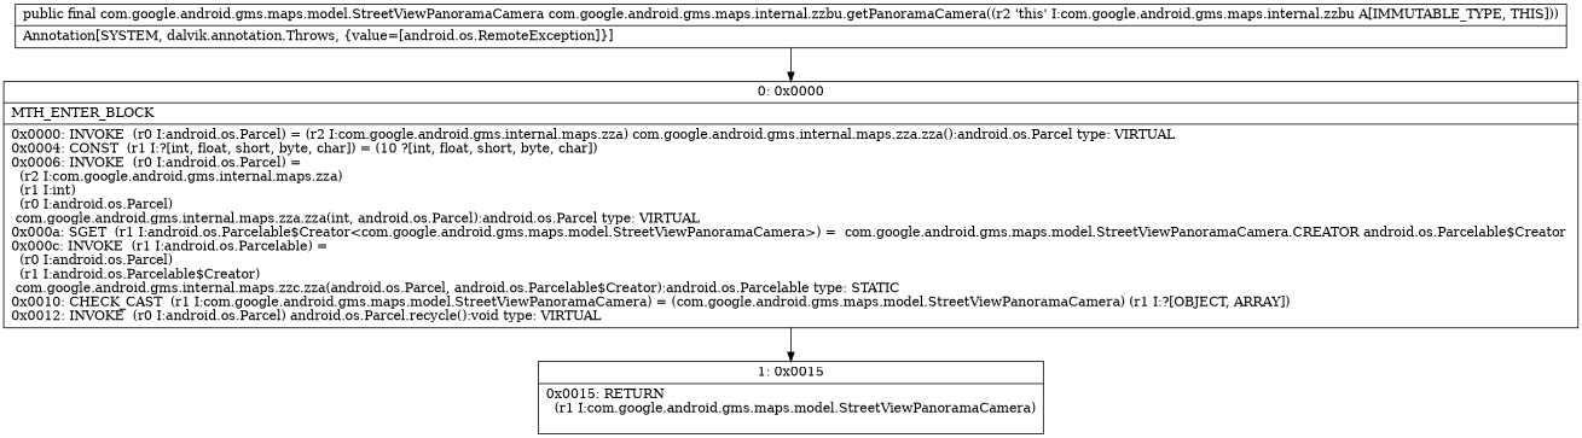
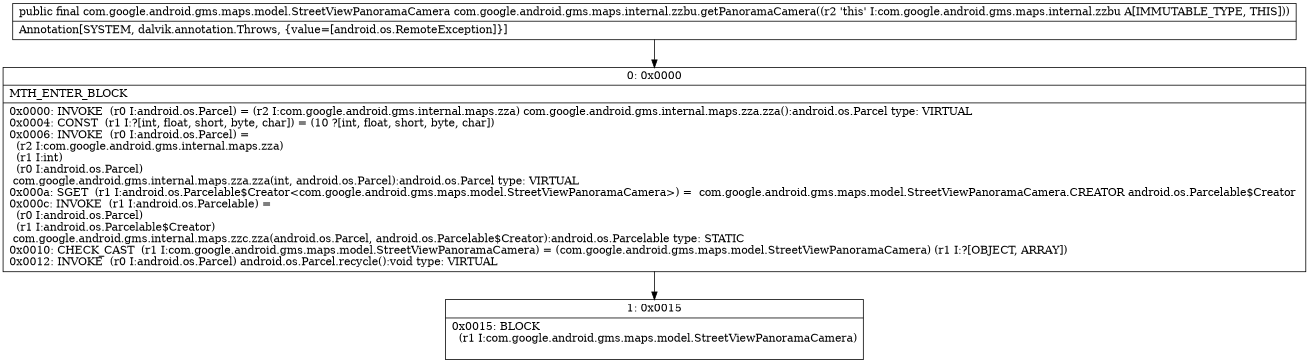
  digraph {
    node [shape=record]
    n1 [label="{0\:\ 0x0000|MTH_ENTER_BLOCK\l|0x0000: INVOKE  (r0 I:android.os.Parcel) = (r2 I:com.google.android.gms.internal.maps.zza) com.google.android.gms.internal.maps.zza.zza():android.os.Parcel type: VIRTUAL \l0x0004: CONST  (r1 I:?[int, float, short, byte, char]) = (10 ?[int, float, short, byte, char]) \l0x0006: INVOKE  (r0 I:android.os.Parcel) = \l  (r2 I:com.google.android.gms.internal.maps.zza)\l  (r1 I:int)\l  (r0 I:android.os.Parcel)\l com.google.android.gms.internal.maps.zza.zza(int, android.os.Parcel):android.os.Parcel type: VIRTUAL \l0x000a: SGET  (r1 I:android.os.Parcelable$Creator\<com.google.android.gms.maps.model.StreetViewPanoramaCamera\>) =  com.google.android.gms.maps.model.StreetViewPanoramaCamera.CREATOR android.os.Parcelable$Creator \l0x000c: INVOKE  (r1 I:android.os.Parcelable) = \l  (r0 I:android.os.Parcel)\l  (r1 I:android.os.Parcelable$Creator)\l com.google.android.gms.internal.maps.zzc.zza(android.os.Parcel, android.os.Parcelable$Creator):android.os.Parcelable type: STATIC \l0x0010: CHECK_CAST  (r1 I:com.google.android.gms.maps.model.StreetViewPanoramaCamera) = (com.google.android.gms.maps.model.StreetViewPanoramaCamera) (r1 I:?[OBJECT, ARRAY]) \l0x0012: INVOKE  (r0 I:android.os.Parcel) android.os.Parcel.recycle():void type: VIRTUAL \l}"]
-   n2 [label="{1\:\ 0x0015|0x0015: RETURN  \l  (r1 I:com.google.android.gms.maps.model.StreetViewPanoramaCamera)\l \l}"]
+   n2 [label="{1\:\ 0x0015|0x0015: BLOCK  \l  (r1 I:com.google.android.gms.maps.model.StreetViewPanoramaCamera)\l \l}"]
    n3 [label="{public final com.google.android.gms.maps.model.StreetViewPanoramaCamera com.google.android.gms.maps.internal.zzbu.getPanoramaCamera((r2 'this' I:com.google.android.gms.maps.internal.zzbu A[IMMUTABLE_TYPE, THIS]))  | Annotation[SYSTEM, dalvik.annotation.Throws, \{value=[android.os.RemoteException]\}]\l}"]
    n1 -> n2
    n3 -> n1
  }
